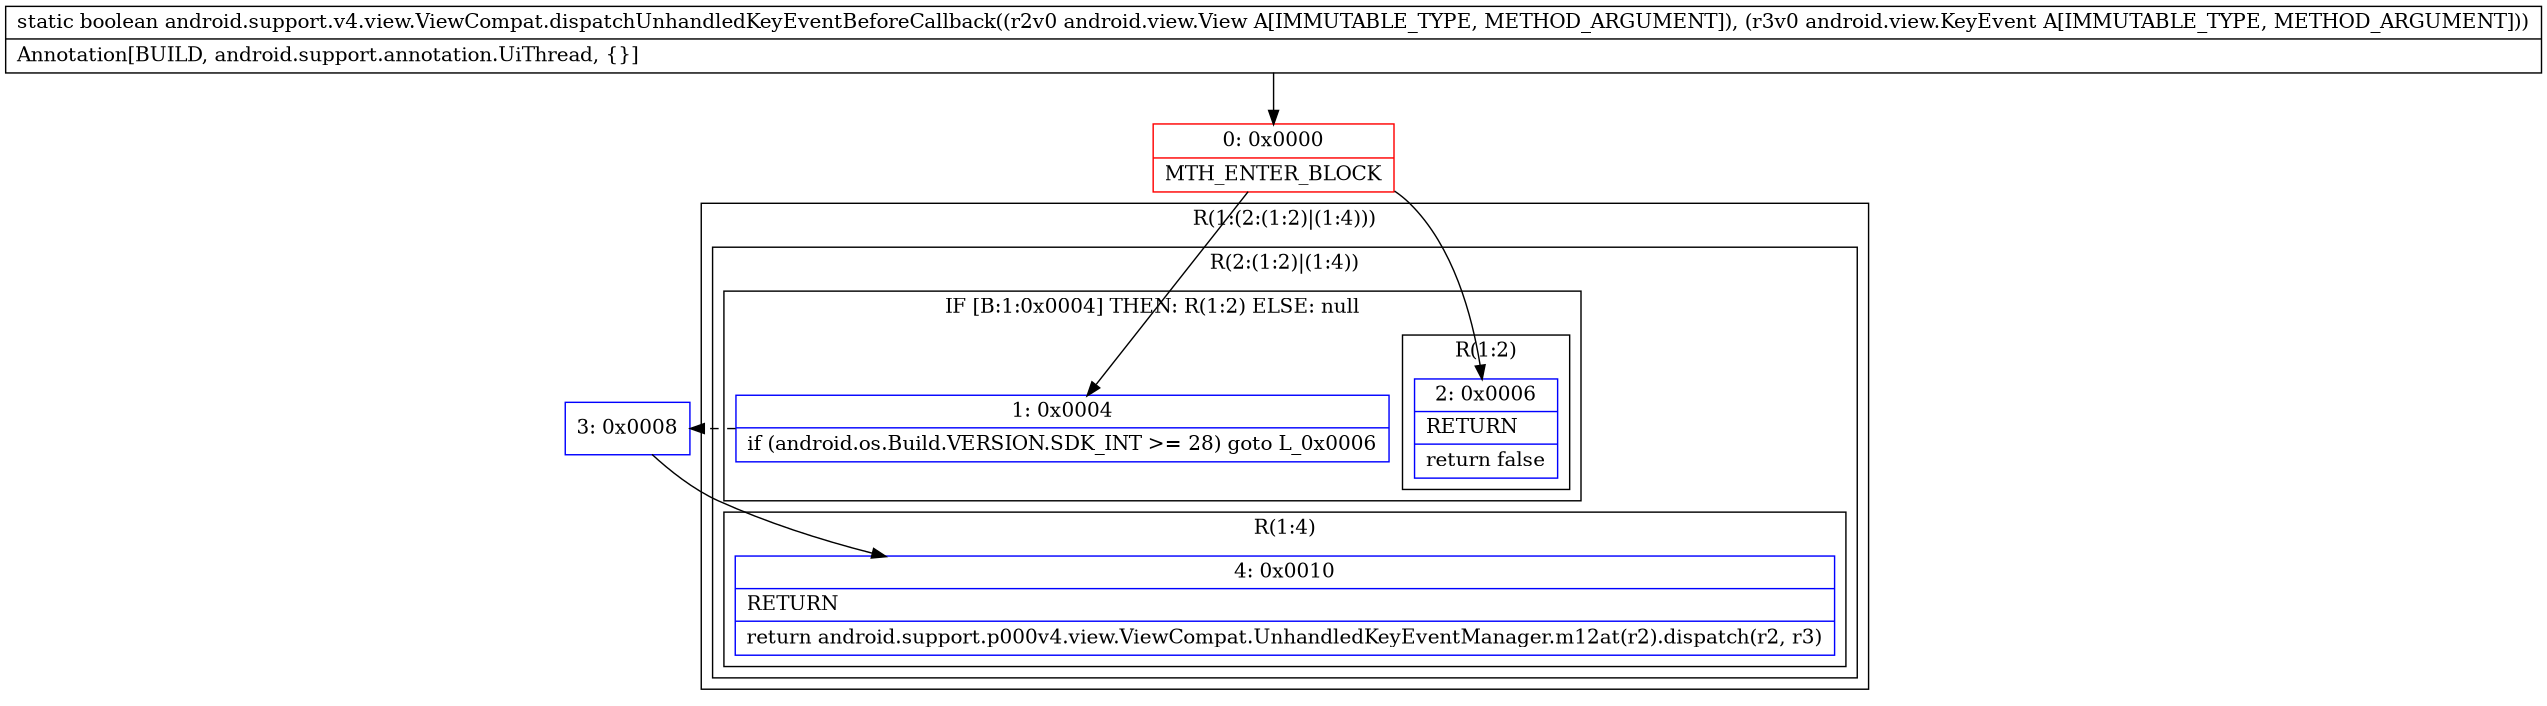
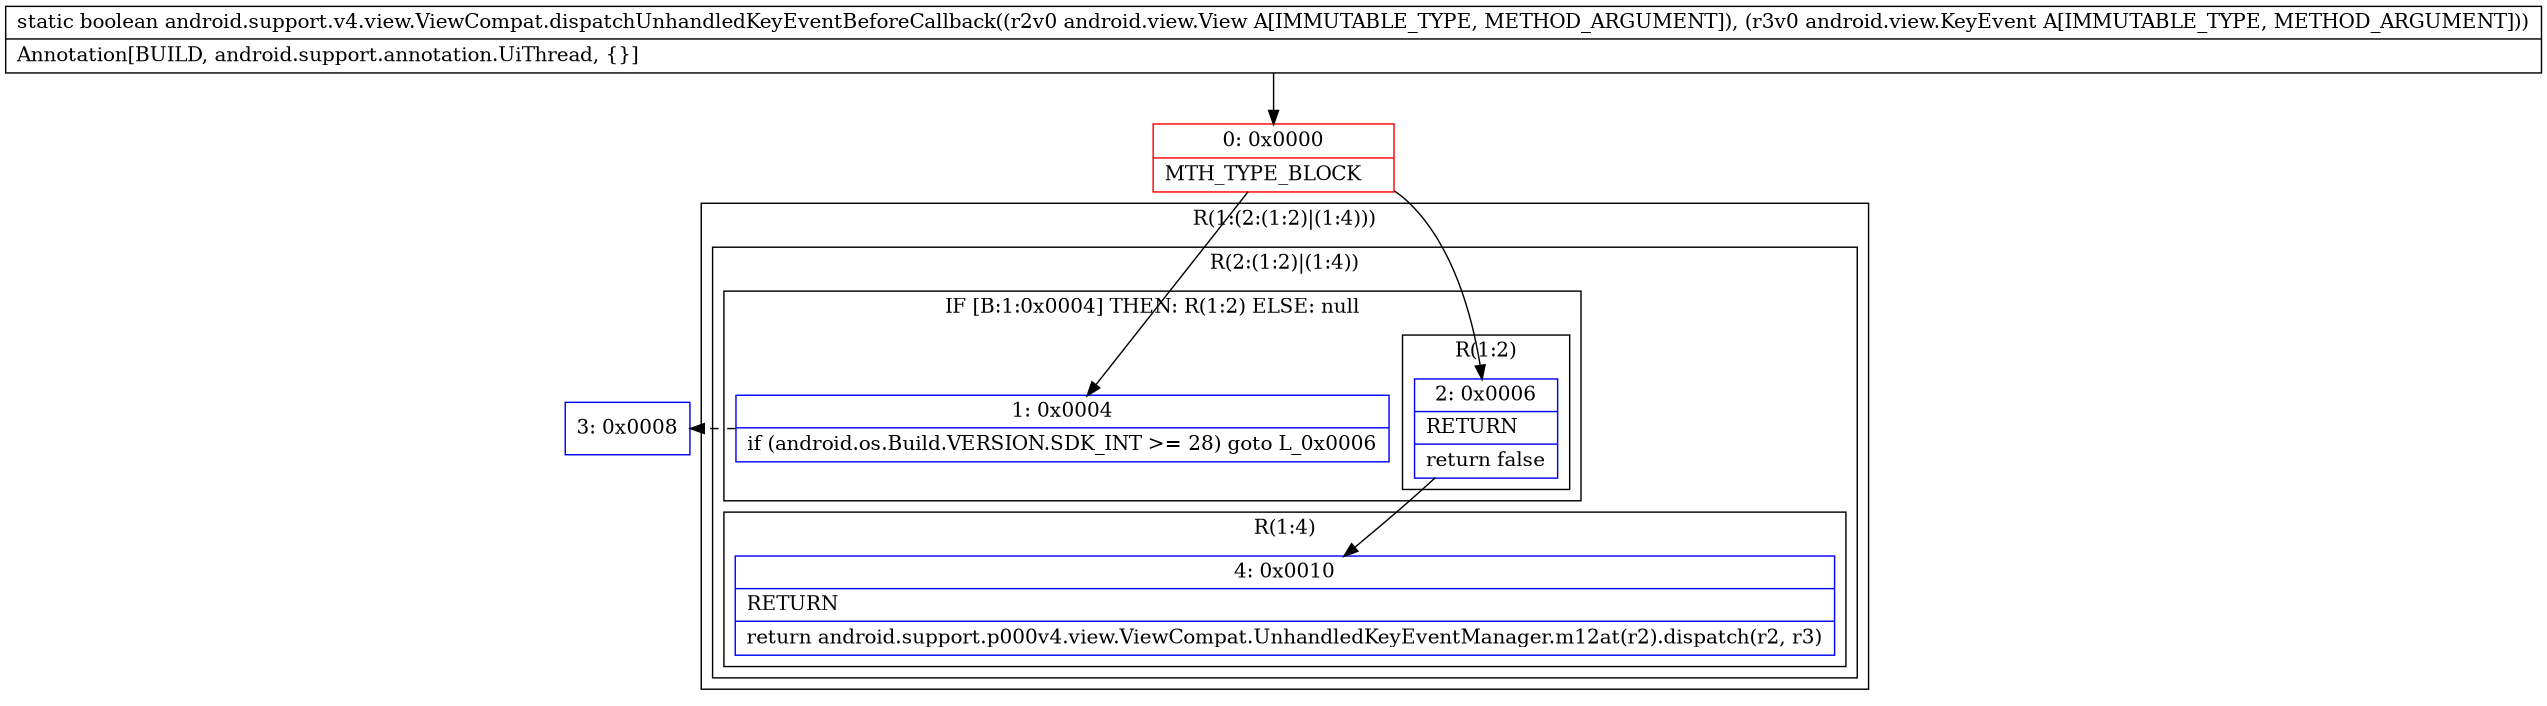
  digraph {
    node [color=blue shape=record]
    n1 [label="{2\:\ 0x0006|RETURN\l|return false\l}"]
    n2 [label="{1\:\ 0x0004|if (android.os.Build.VERSION.SDK_INT \>= 28) goto L_0x0006\l}"]
    n3 [label="{4\:\ 0x0010|RETURN\l|return android.support.p000v4.view.ViewCompat.UnhandledKeyEventManager.m12at(r2).dispatch(r2, r3)\l}"]
    n4 [label="{3\:\ 0x0008}"]
-   n5 [color=red label="{0\:\ 0x0000|MTH_ENTER_BLOCK\l}"]
+   n5 [color=red label="{0\:\ 0x0000|MTH_TYPE_BLOCK\l}"]
    n6 [label="{static boolean android.support.v4.view.ViewCompat.dispatchUnhandledKeyEventBeforeCallback((r2v0 android.view.View A[IMMUTABLE_TYPE, METHOD_ARGUMENT]), (r3v0 android.view.KeyEvent A[IMMUTABLE_TYPE, METHOD_ARGUMENT]))  | Annotation[BUILD, android.support.annotation.UiThread, \{\}]\l}" color=""]
    subgraph cluster_1 {
      label="R(1:(2:(1:2)|(1:4)))"
      subgraph cluster_2 {
        label="R(2:(1:2)|(1:4))"
        subgraph cluster_3 {
          label="IF [B:1:0x0004] THEN: R(1:2) ELSE: null"
          n2
          subgraph cluster_4 {
            label="R(1:2)"
            n1
          }
        }
        subgraph cluster_5 {
          label="R(1:4)"
          n3
        }
      }
    }
    n2 -> n4 [style=dashed]
-   n4 -> n3
+   n1 -> n3
    n5 -> n1
    n5 -> n2
    n6 -> n5
  }
